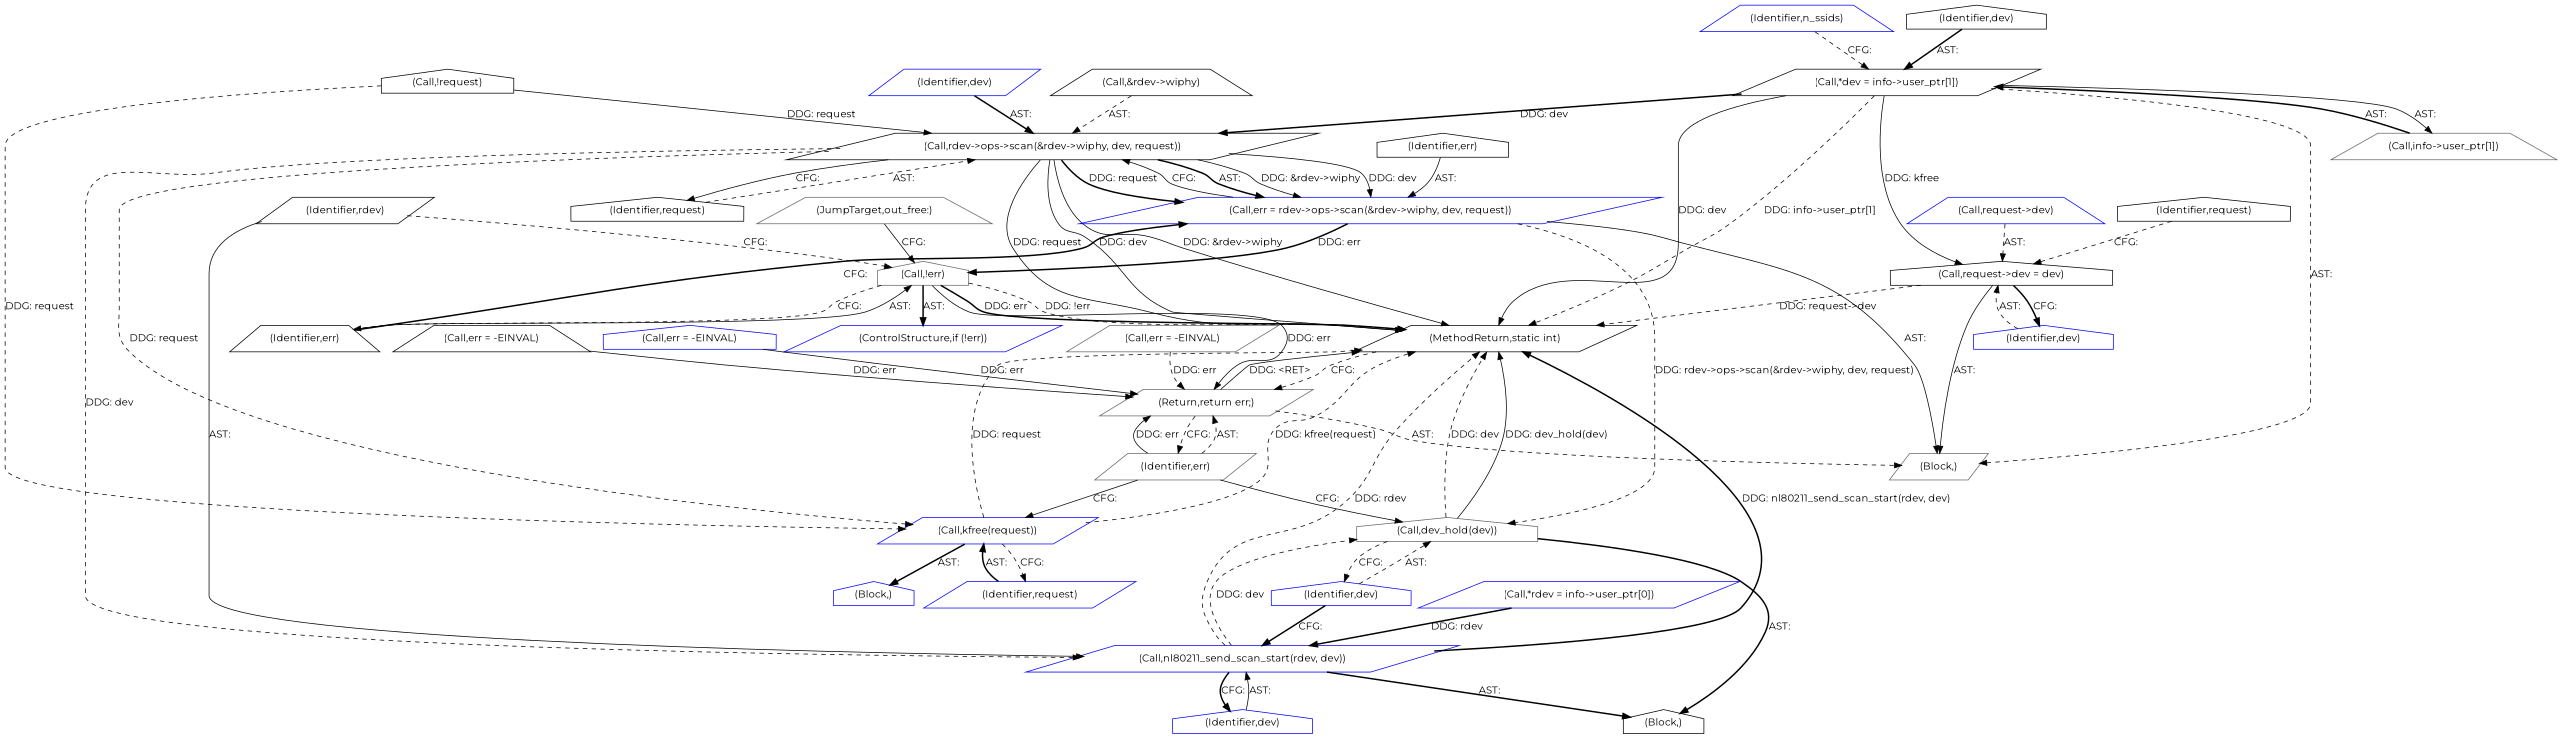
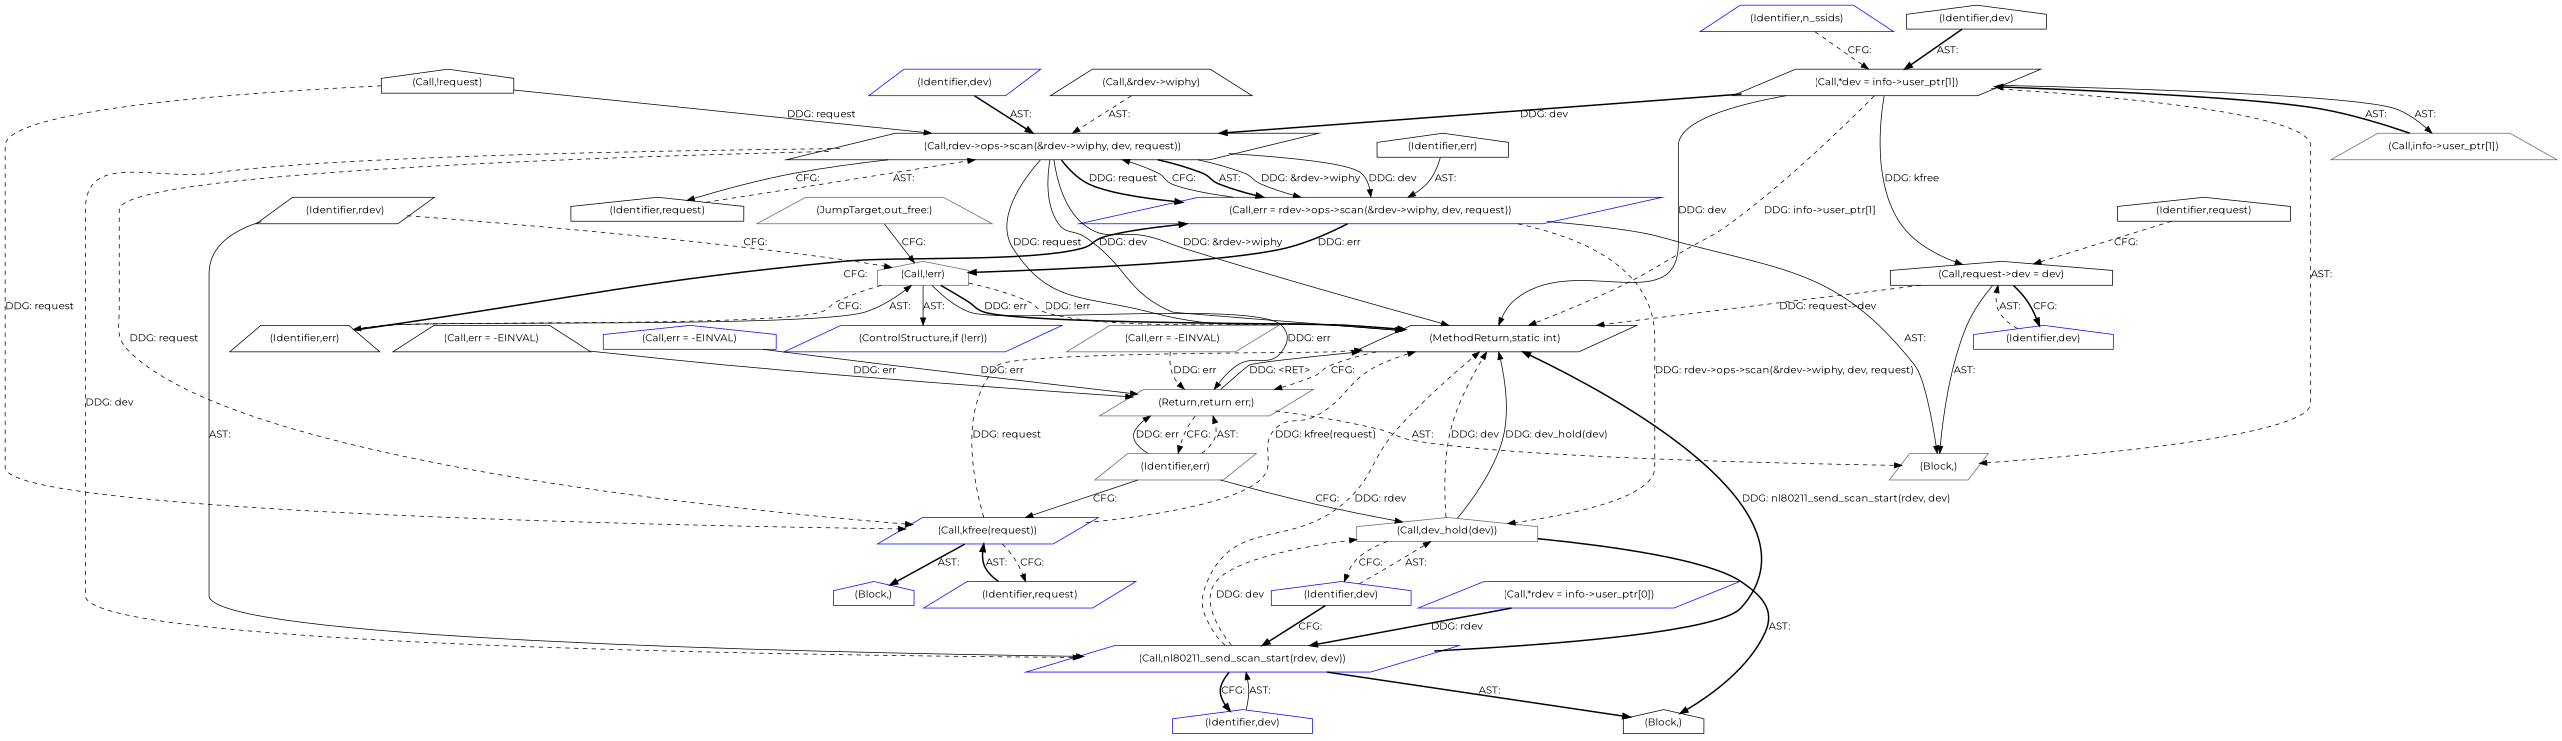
  digraph {
    fontname=Montserrat
    node [color=black fontname=Montserrat shape=parallelogram]
    edge [fontname=Montserrat style=dashed]
    n1 [label="(Call,*dev = info->user_ptr[1])"]
    n2 [label="(Call,request->dev = dev)" shape=house]
    n3 [label="(Call,rdev->ops->scan(&rdev->wiphy, dev, request))"]
    n4 [color=gray40 label="(Call,info->user_ptr[1])" shape=trapezium]
    n5 [color=gray40 label="(Block,)"]
    n6 [label="(MethodReturn,static int)"]
    n7 [color=blue label="(Identifier,dev)" shape=house]
    n8 [color=blue label="(Call,err = rdev->ops->scan(&rdev->wiphy, dev, request))"]
    n9 [color=blue label="(Call,nl80211_send_scan_start(rdev, dev))"]
    n10 [color=blue label="(Call,kfree(request))"]
    n11 [label="(Identifier,request)" shape=house]
    n12 [color=gray40 label="(Return,return err;)"]
    n13 [color=gray40 label="(Call,!err)" shape=house]
    n14 [color=gray40 label="(Call,dev_hold(dev))" shape=house]
    n15 [label="(Block,)" shape=house]
    n16 [color=blue label="(Identifier,dev)" shape=house]
    n17 [color=blue label="(Identifier,request)"]
    n18 [color=blue label="(Block,)" shape=house]
    n19 [color=blue label="(ControlStructure,if (!err))"]
    n20 [label="(Identifier,err)" shape=trapezium]
    n21 [color=gray40 label="(Identifier,err)"]
    n22 [color=blue label="(Identifier,dev)" shape=house]
    n23 [color=blue label="(Identifier,n_ssids)" shape=trapezium]
    n24 [label="(Identifier,dev)" shape=house]
    n25 [label="(Call,!request)" shape=house]
    n26 [label="(Call,err = -EINVAL)" shape=trapezium]
    n27 [color=blue label="(Call,*rdev = info->user_ptr[0])"]
    n28 [color=blue label="(Identifier,dev)"]
    n29 [label="(Identifier,request)" shape=house]
    n30 [color=blue label="(Call,err = -EINVAL)" shape=house]
    n31 [color=gray40 label="(JumpTarget,out_free:)" shape=trapezium]
-   n32 [color=blue label="(Call,request->dev)" shape=trapezium]
    n33 [label="(Call,&rdev->wiphy)" shape=trapezium]
    n34 [label="(Identifier,rdev)"]
    n35 [color=gray40 label="(Call,err = -EINVAL)"]
    n36 [label="(Identifier,err)" shape=house]
    n1 -> n2 [label="DDG: kfree" style=solid]
    n1 -> n3 [label="DDG: dev" style=bold]
    n1 -> n4 [label="AST: " style=solid]
    n1 -> n5 [label="AST: "]
    n1 -> n6 [label="DDG: dev" style=solid]
    n1 -> n6 [label="DDG: info->user_ptr[1]"]
    n2 -> n5 [label="AST: " style=solid]
    n2 -> n6 [label="DDG: request->dev"]
    n2 -> n7 [label="CFG: " style=bold]
    n3 -> n6 [label="DDG: dev" style=solid]
    n3 -> n6 [label="DDG: &rdev->wiphy" style=solid]
    n3 -> n6 [label="DDG: request" style=solid]
    n3 -> n8 [label="AST: " style=bold]
    n3 -> n8 [label="DDG: &rdev->wiphy" style=solid]
    n3 -> n8 [label="DDG: dev" style=solid]
    n3 -> n8 [label="DDG: request" style=bold]
    n3 -> n9 [label="DDG: dev"]
    n3 -> n10 [label="DDG: request"]
    n3 -> n11 [label="CFG: " style=solid]
    n4 -> n1 [label="AST: " style=bold]
    n6 -> n12 [label="CFG: "]
    n7 -> n2 [label="AST: "]
    n8 -> n3 [label="CFG: " style=solid]
    n8 -> n5 [label="AST: " style=solid]
    n8 -> n13 [label="DDG: err" style=bold]
    n8 -> n14 [label="DDG: rdev->ops->scan(&rdev->wiphy, dev, request)"]
    n9 -> n6 [label="DDG: rdev"]
    n9 -> n6 [label="DDG: nl80211_send_scan_start(rdev, dev)" style=bold]
    n9 -> n14 [label="DDG: dev"]
    n9 -> n15 [label="AST: " style=bold]
    n9 -> n16 [label="CFG: " style=bold]
    n10 -> n6 [label="DDG: request"]
    n10 -> n6 [label="DDG: kfree(request)"]
    n10 -> n17 [label="CFG: "]
    n10 -> n18 [label="AST: " style=bold]
    n11 -> n3 [label="AST: "]
    n12 -> n5 [label="AST: "]
    n12 -> n6 [label="DDG: <RET>" style=solid]
    n12 -> n21 [label="CFG: "]
    n13 -> n6 [label="DDG: err" style=bold]
    n13 -> n6 [label="DDG: !err"]
    n13 -> n12 [label="DDG: err" style=solid]
-   n13 -> n19 [label="AST: " style=bold]
+   n13 -> n19 [label="AST: " style=solid]
    n13 -> n20 [label="CFG: "]
    n14 -> n6 [label="DDG: dev_hold(dev)" style=solid]
    n14 -> n6 [label="DDG: dev"]
    n14 -> n15 [label="AST: " style=bold]
    n14 -> n22 [label="CFG: "]
    n16 -> n9 [label="AST: " style=solid]
    n17 -> n10 [label="AST: " style=bold]
    n20 -> n8 [label="CFG: " style=bold]
    n20 -> n13 [label="AST: " style=solid]
    n21 -> n10 [label="CFG: " style=solid]
    n21 -> n12 [label="AST: "]
    n21 -> n12 [label="DDG: err" style=solid]
    n21 -> n14 [label="CFG: " style=solid]
    n22 -> n9 [label="CFG: " style=bold]
    n22 -> n14 [label="AST: "]
    n23 -> n1 [label="CFG: "]
    n24 -> n1 [label="AST: " style=bold]
    n25 -> n3 [label="DDG: request" style=solid]
    n25 -> n10 [label="DDG: request"]
    n26 -> n12 [label="DDG: err" style=solid]
    n27 -> n9 [label="DDG: rdev" style=bold]
    n28 -> n3 [label="AST: " style=bold]
    n29 -> n2 [label="CFG: "]
    n30 -> n12 [label="DDG: err" style=solid]
    n31 -> n13 [label="CFG: " style=solid]
-   n32 -> n2 [label="AST: "]
    n33 -> n3 [label="AST: "]
    n34 -> n9 [label="AST: " style=solid]
    n34 -> n13 [label="CFG: "]
    n35 -> n12 [label="DDG: err"]
    n36 -> n8 [label="AST: " style=solid]
  }
